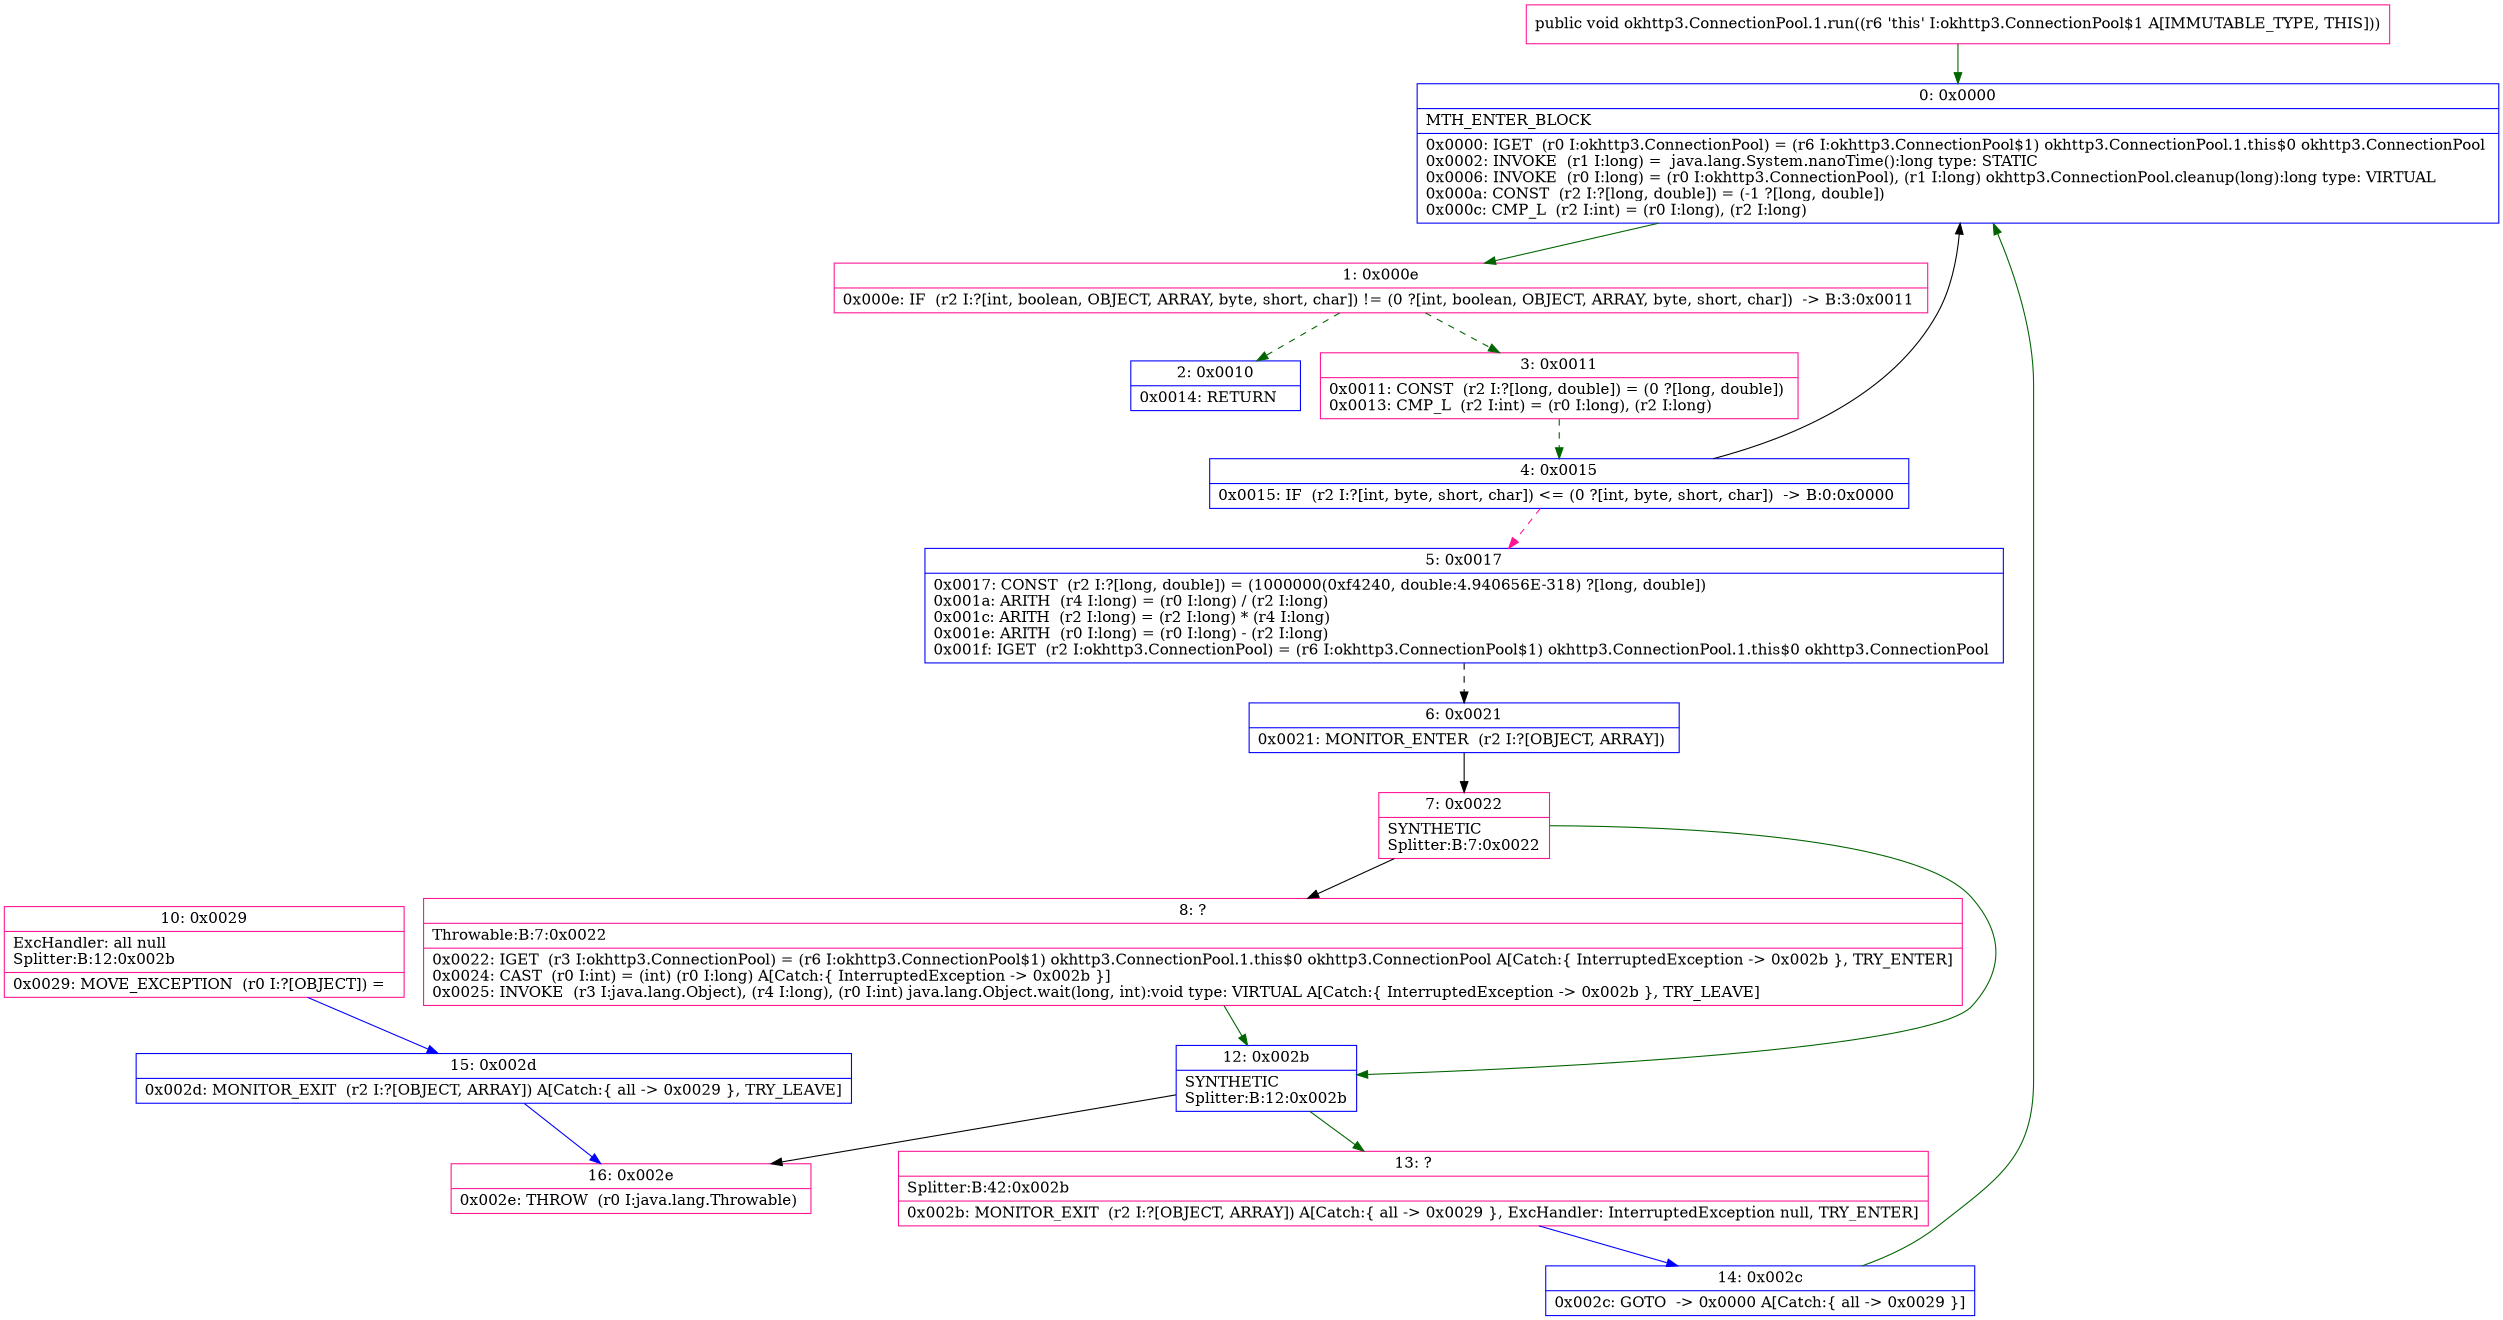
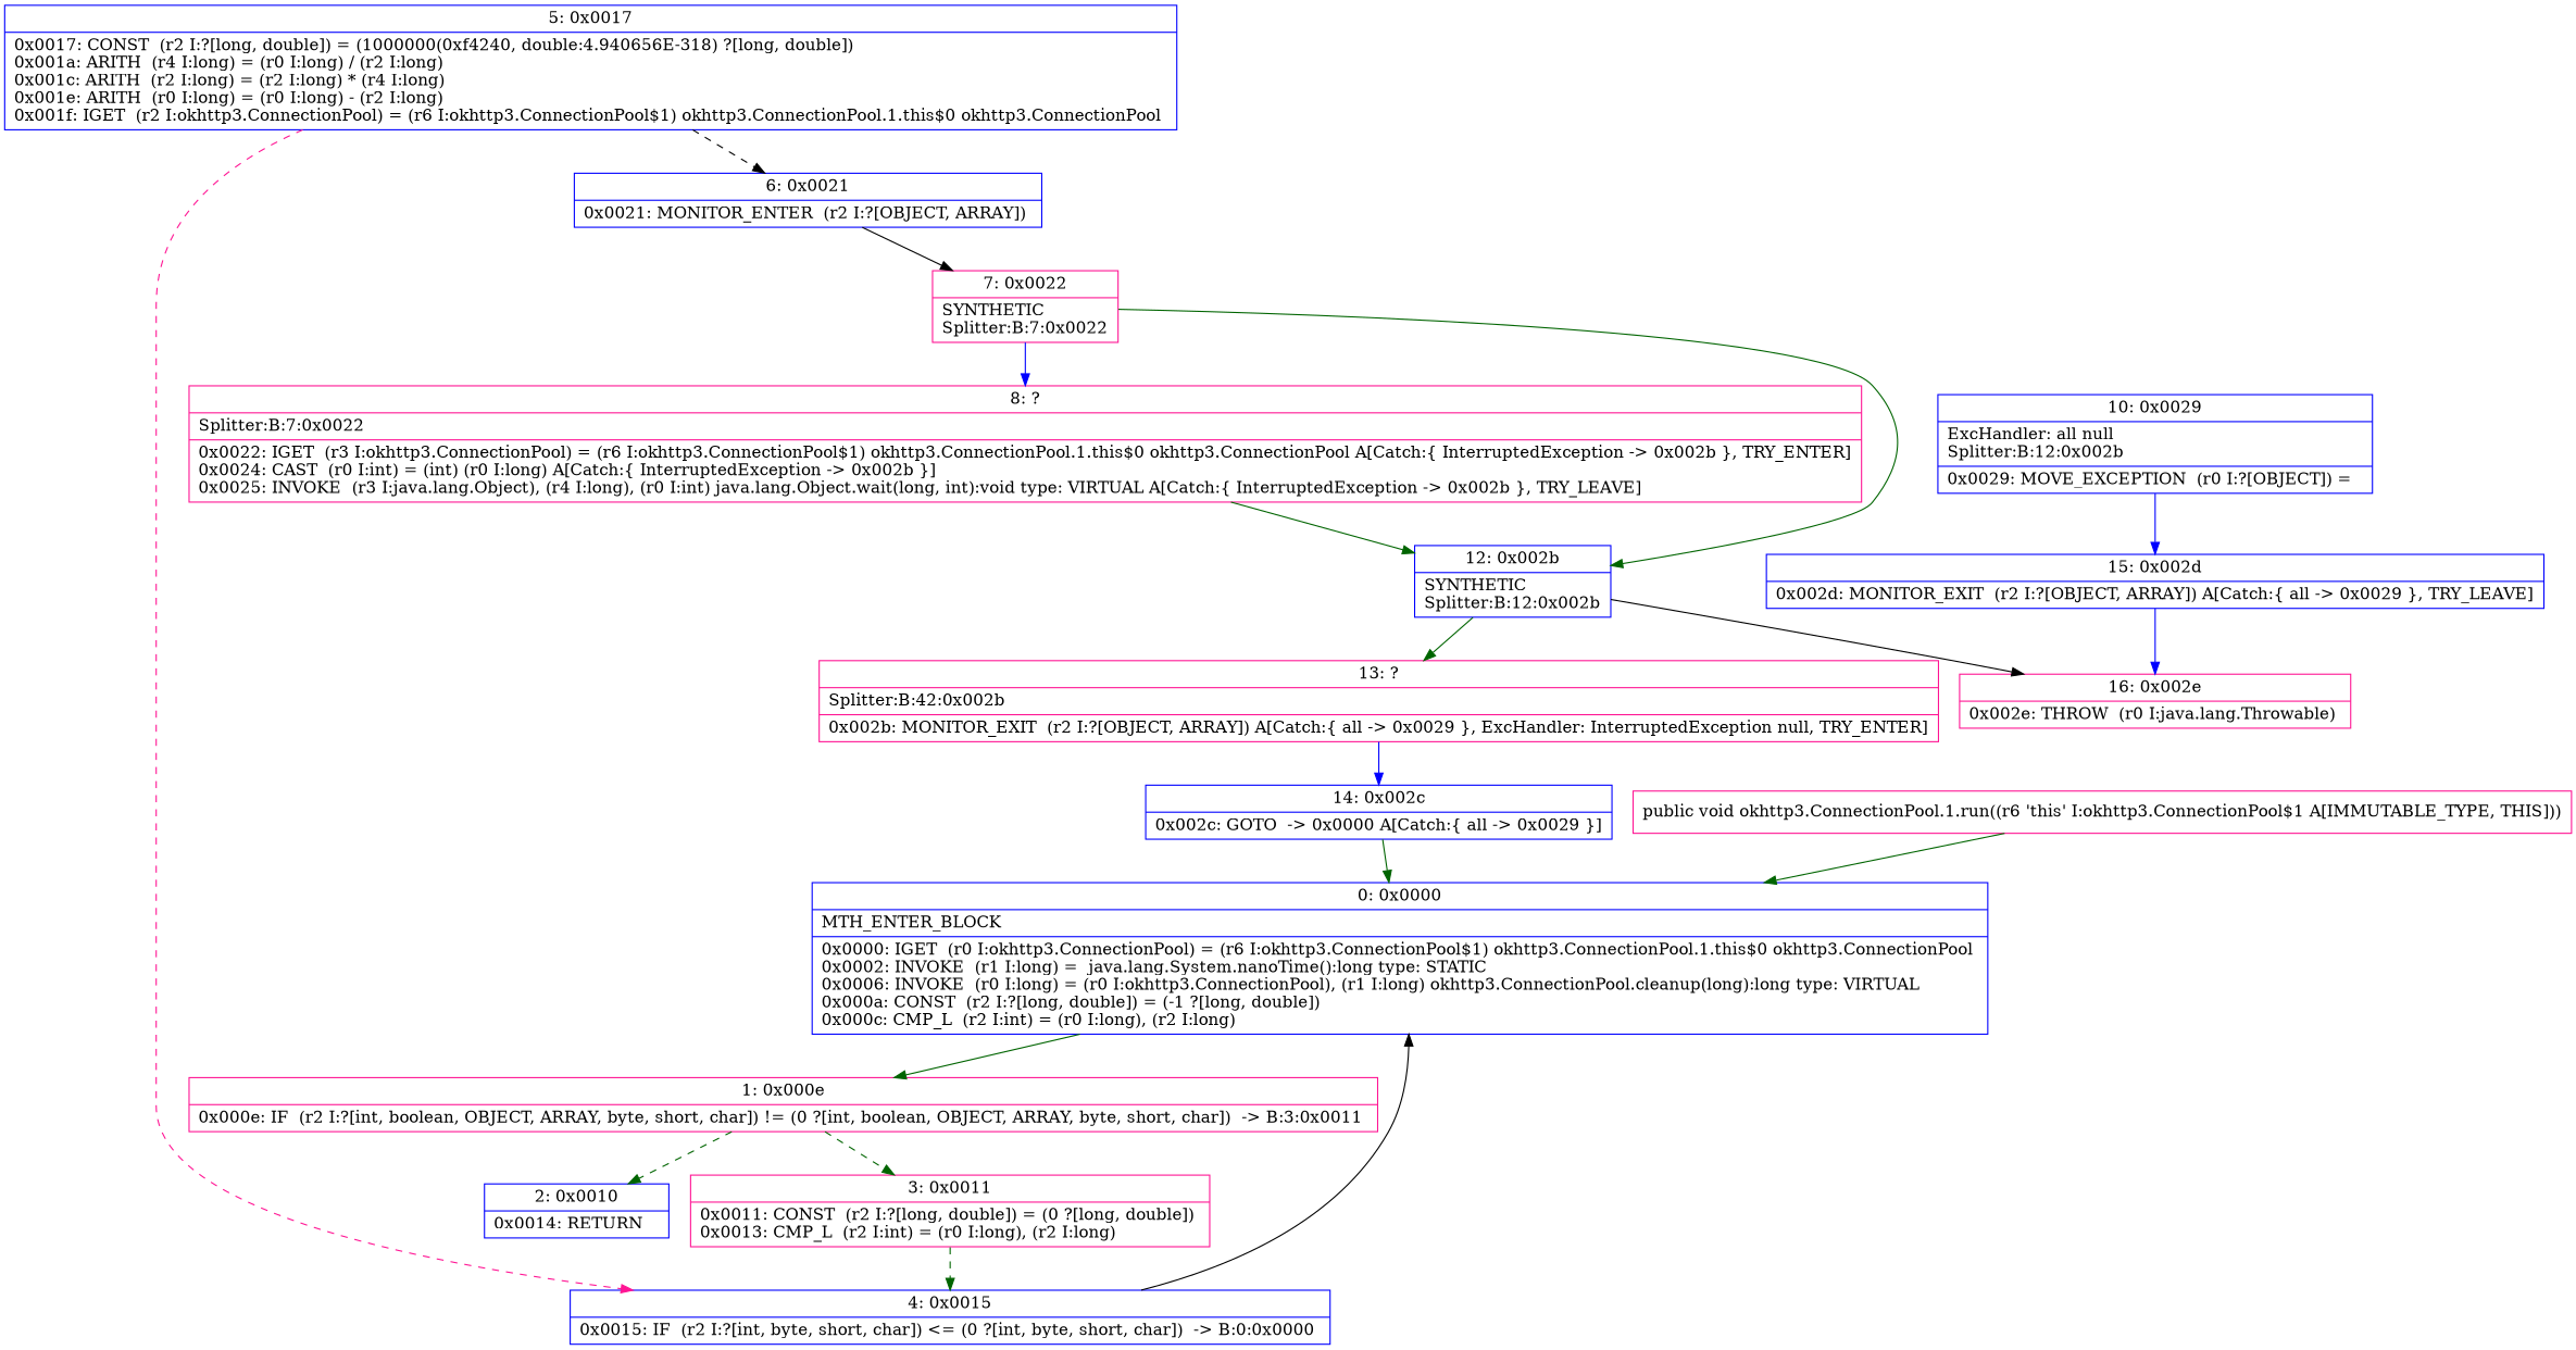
  digraph {
    node [color=blue shape=record]
    edge [color=darkgreen]
    n1 [label="{0\:\ 0x0000|MTH_ENTER_BLOCK\l|0x0000: IGET  (r0 I:okhttp3.ConnectionPool) = (r6 I:okhttp3.ConnectionPool$1) okhttp3.ConnectionPool.1.this$0 okhttp3.ConnectionPool \l0x0002: INVOKE  (r1 I:long) =  java.lang.System.nanoTime():long type: STATIC \l0x0006: INVOKE  (r0 I:long) = (r0 I:okhttp3.ConnectionPool), (r1 I:long) okhttp3.ConnectionPool.cleanup(long):long type: VIRTUAL \l0x000a: CONST  (r2 I:?[long, double]) = (\-1 ?[long, double]) \l0x000c: CMP_L  (r2 I:int) = (r0 I:long), (r2 I:long) \l}"]
    n2 [color=deeppink label="{1\:\ 0x000e|0x000e: IF  (r2 I:?[int, boolean, OBJECT, ARRAY, byte, short, char]) != (0 ?[int, boolean, OBJECT, ARRAY, byte, short, char])  \-\> B:3:0x0011 \l}"]
    n3 [label="{2\:\ 0x0010|0x0014: RETURN   \l}"]
    n4 [color=deeppink label="{3\:\ 0x0011|0x0011: CONST  (r2 I:?[long, double]) = (0 ?[long, double]) \l0x0013: CMP_L  (r2 I:int) = (r0 I:long), (r2 I:long) \l}"]
    n5 [label="{4\:\ 0x0015|0x0015: IF  (r2 I:?[int, byte, short, char]) \<= (0 ?[int, byte, short, char])  \-\> B:0:0x0000 \l}"]
    n6 [label="{5\:\ 0x0017|0x0017: CONST  (r2 I:?[long, double]) = (1000000(0xf4240, double:4.940656E\-318) ?[long, double]) \l0x001a: ARITH  (r4 I:long) = (r0 I:long) \/ (r2 I:long) \l0x001c: ARITH  (r2 I:long) = (r2 I:long) * (r4 I:long) \l0x001e: ARITH  (r0 I:long) = (r0 I:long) \- (r2 I:long) \l0x001f: IGET  (r2 I:okhttp3.ConnectionPool) = (r6 I:okhttp3.ConnectionPool$1) okhttp3.ConnectionPool.1.this$0 okhttp3.ConnectionPool \l}"]
    n7 [label="{6\:\ 0x0021|0x0021: MONITOR_ENTER  (r2 I:?[OBJECT, ARRAY]) \l}"]
    n8 [color=deeppink label="{7\:\ 0x0022|SYNTHETIC\lSplitter:B:7:0x0022\l}"]
-   n9 [color=deeppink label="{8\:\ ?|Throwable:B:7:0x0022\l|0x0022: IGET  (r3 I:okhttp3.ConnectionPool) = (r6 I:okhttp3.ConnectionPool$1) okhttp3.ConnectionPool.1.this$0 okhttp3.ConnectionPool A[Catch:\{ InterruptedException \-\> 0x002b \}, TRY_ENTER]\l0x0024: CAST  (r0 I:int) = (int) (r0 I:long) A[Catch:\{ InterruptedException \-\> 0x002b \}]\l0x0025: INVOKE  (r3 I:java.lang.Object), (r4 I:long), (r0 I:int) java.lang.Object.wait(long, int):void type: VIRTUAL A[Catch:\{ InterruptedException \-\> 0x002b \}, TRY_LEAVE]\l}"]
+   n9 [color=deeppink label="{8\:\ ?|Splitter:B:7:0x0022\l|0x0022: IGET  (r3 I:okhttp3.ConnectionPool) = (r6 I:okhttp3.ConnectionPool$1) okhttp3.ConnectionPool.1.this$0 okhttp3.ConnectionPool A[Catch:\{ InterruptedException \-\> 0x002b \}, TRY_ENTER]\l0x0024: CAST  (r0 I:int) = (int) (r0 I:long) A[Catch:\{ InterruptedException \-\> 0x002b \}]\l0x0025: INVOKE  (r3 I:java.lang.Object), (r4 I:long), (r0 I:int) java.lang.Object.wait(long, int):void type: VIRTUAL A[Catch:\{ InterruptedException \-\> 0x002b \}, TRY_LEAVE]\l}"]
    n10 [label="{12\:\ 0x002b|SYNTHETIC\lSplitter:B:12:0x002b\l}"]
    n11 [color=deeppink label="{13\:\ ?|Splitter:B:42:0x002b\l|0x002b: MONITOR_EXIT  (r2 I:?[OBJECT, ARRAY]) A[Catch:\{ all \-\> 0x0029 \}, ExcHandler: InterruptedException null, TRY_ENTER]\l}"]
    n12 [color=deeppink label="{16\:\ 0x002e|0x002e: THROW  (r0 I:java.lang.Throwable) \l}"]
-   n13 [color=deeppink label="{10\:\ 0x0029|ExcHandler: all null\lSplitter:B:12:0x002b\l|0x0029: MOVE_EXCEPTION  (r0 I:?[OBJECT]) =  \l}"]
+   n13 [label="{10\:\ 0x0029|ExcHandler: all null\lSplitter:B:12:0x002b\l|0x0029: MOVE_EXCEPTION  (r0 I:?[OBJECT]) =  \l}"]
    n14 [label="{15\:\ 0x002d|0x002d: MONITOR_EXIT  (r2 I:?[OBJECT, ARRAY]) A[Catch:\{ all \-\> 0x0029 \}, TRY_LEAVE]\l}"]
    n15 [label="{14\:\ 0x002c|0x002c: GOTO  \-\> 0x0000 A[Catch:\{ all \-\> 0x0029 \}]\l}"]
    n16 [color=deeppink label="{public void okhttp3.ConnectionPool.1.run((r6 'this' I:okhttp3.ConnectionPool$1 A[IMMUTABLE_TYPE, THIS])) }"]
    n1 -> n2
    n2 -> n3 [style=dashed]
    n2 -> n4 [style=dashed]
    n4 -> n5 [style=dashed]
    n5 -> n1 [color=black]
-   n5 -> n6 [color=deeppink style=dashed]
+   n6 -> n5 [color=deeppink style=dashed]
    n6 -> n7 [color=black style=dashed]
    n7 -> n8 [color=black]
-   n8 -> n9 [color=black]
+   n8 -> n9 [color=blue]
    n8 -> n10
    n9 -> n10
    n10 -> n11
    n10 -> n12 [color=black]
    n11 -> n15 [color=blue]
    n13 -> n14 [color=blue]
    n14 -> n12 [color=blue]
    n15 -> n1
    n16 -> n1
  }
